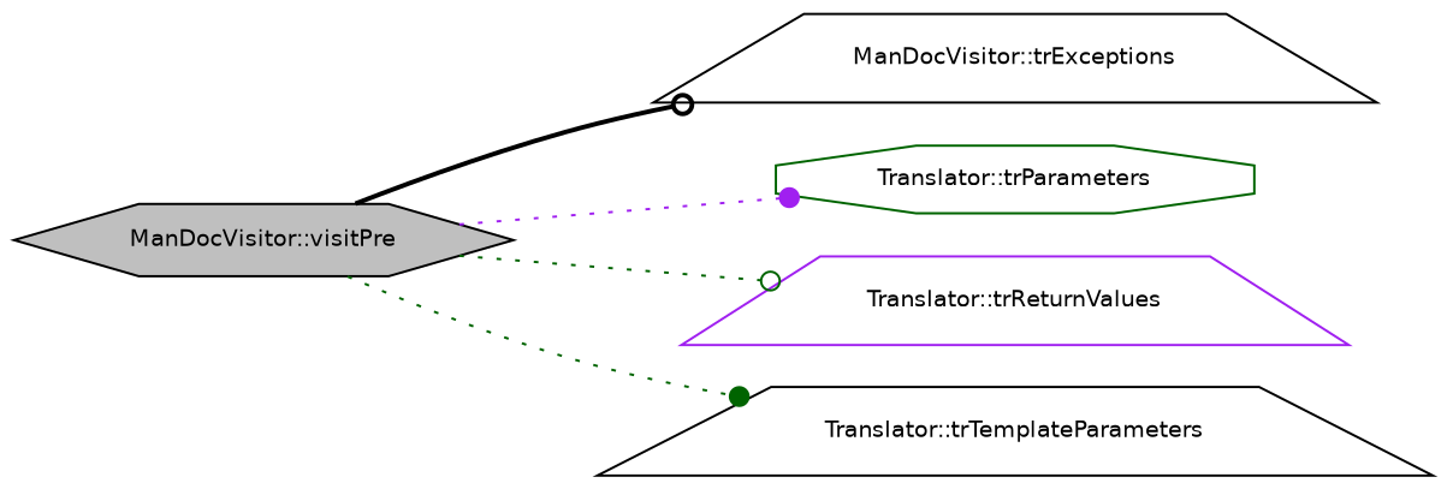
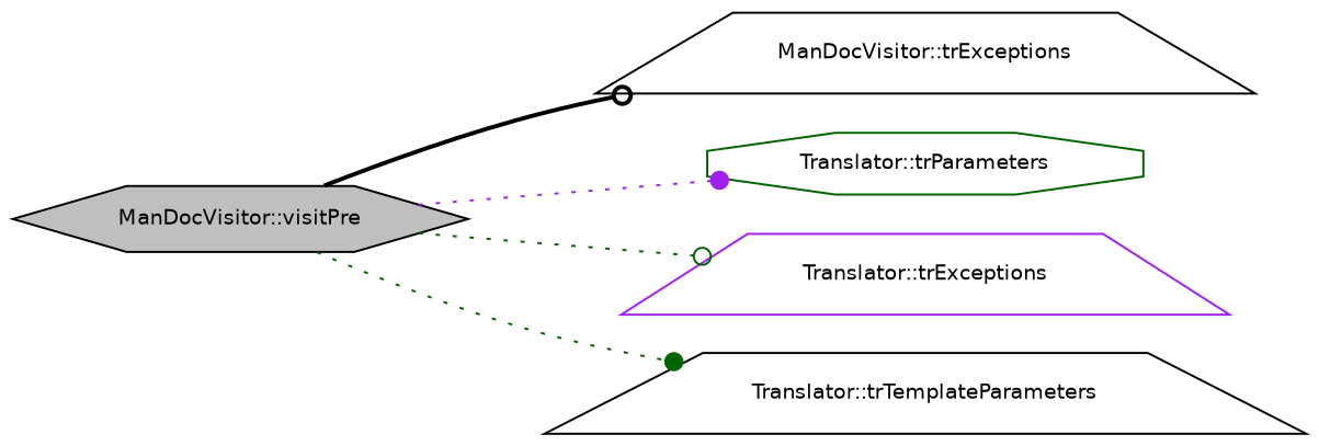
  digraph {
    rankdir=LR
    node [color=black fillcolor=white fontname=Helvetica fontsize=10 shape=trapezium style=filled]
    edge [arrowhead=odot color=darkgreen fontname=Helvetica fontsize=10 labelfontname=Helvetica labelfontsize=10 style=dotted]
    n1 [fillcolor=grey75 fontcolor=black height=0.2 label="ManDocVisitor::visitPre" shape=hexagon width=0.4]
    n2 [height=0.2 label="ManDocVisitor::trExceptions" width=0.4]
    n3 [color=darkgreen height=0.2 label="Translator::trParameters" shape=octagon width=0.4]
-   n4 [color=purple height=0.2 label="Translator::trReturnValues" width=0.4]
+   n4 [color=purple height=0.2 label="Translator::trExceptions" width=0.4]
    n5 [height=0.2 label="Translator::trTemplateParameters" width=0.4]
    n1 -> n2 [color=black style=bold]
    n1 -> n3 [arrowhead=dot color=purple]
    n1 -> n4
    n1 -> n5 [arrowhead=dot]
  }
